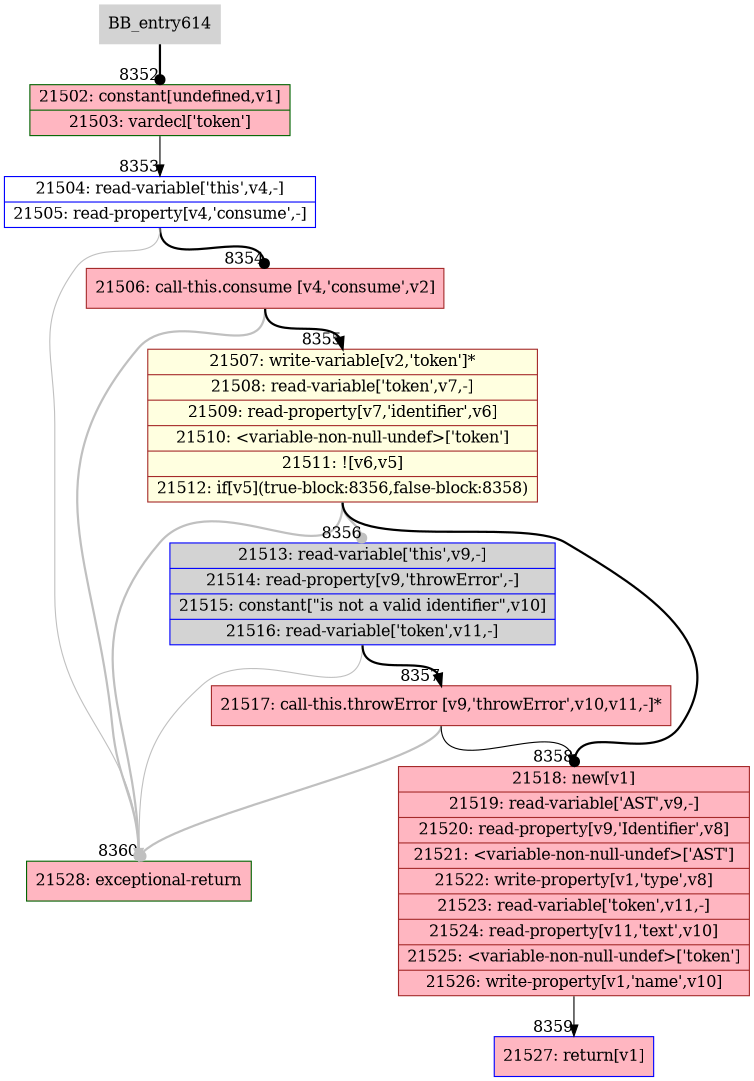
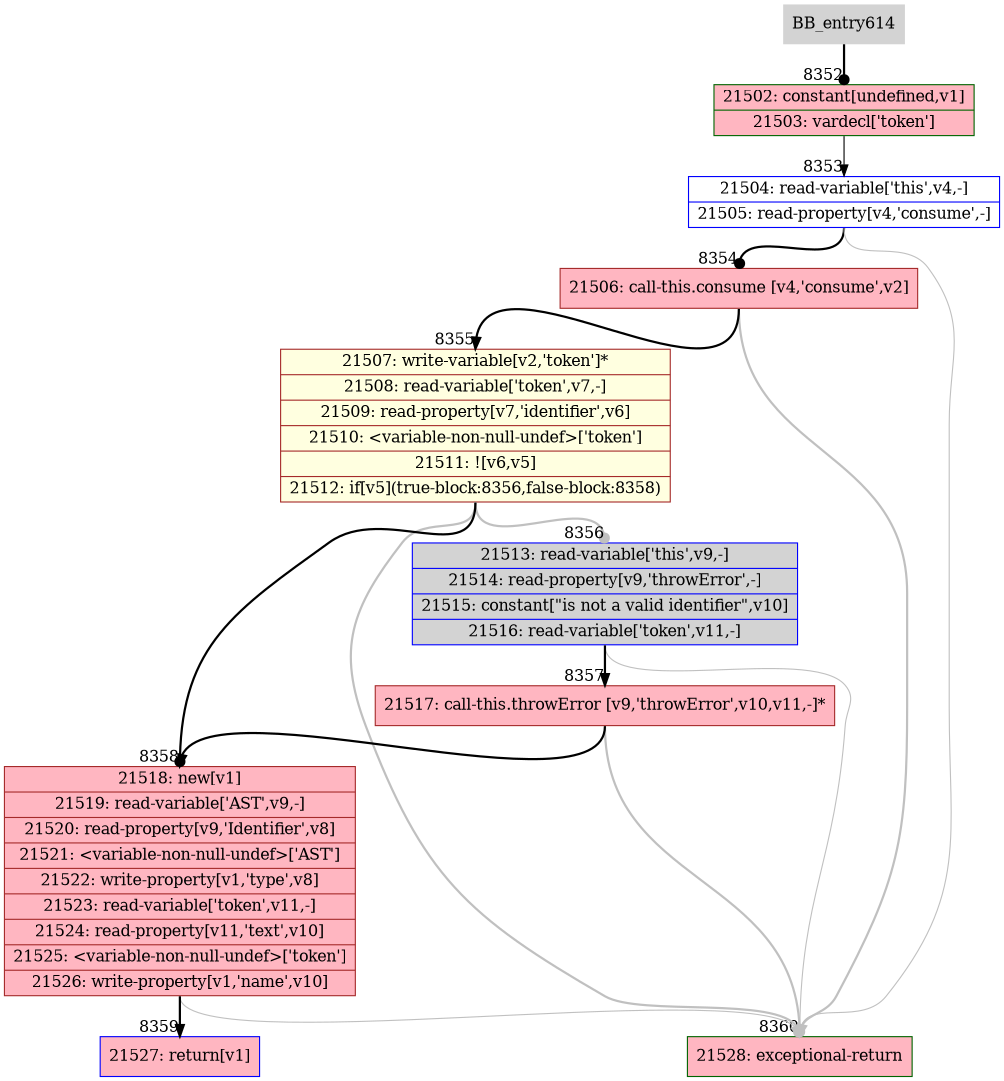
  digraph {
    rankdir=TD
    node [color=blue fillcolor=lightpink shape=record style=filled]
    edge [arrowhead=normal headport=n style=bold tailport=s]
    BB_entry614 [fillcolor=lightgrey shape=none]
    n2 [color=darkgreen label="{21502: constant[undefined,v1]|21503: vardecl['token']}"]
    n3 [fillcolor=white label="{21504: read-variable['this',v4,-]|21505: read-property[v4,'consume',-]}"]
    n4 [color=brown label="{21506: call-this.consume [v4,'consume',v2]}"]
    n5 [color=darkgreen label="{21528: exceptional-return}"]
    n6 [color=brown fillcolor=lightyellow label="{21507: write-variable[v2,'token']*|21508: read-variable['token',v7,-]|21509: read-property[v7,'identifier',v6]|21510: \<variable-non-null-undef\>['token']|21511: ![v6,v5]|21512: if[v5](true-block:8356,false-block:8358)}"]
    n7 [fillcolor=lightgrey label="{21513: read-variable['this',v9,-]|21514: read-property[v9,'throwError',-]|21515: constant[\"is not a valid identifier\",v10]|21516: read-variable['token',v11,-]}"]
    n8 [color=brown label="{21518: new[v1]|21519: read-variable['AST',v9,-]|21520: read-property[v9,'Identifier',v8]|21521: \<variable-non-null-undef\>['AST']|21522: write-property[v1,'type',v8]|21523: read-variable['token',v11,-]|21524: read-property[v11,'text',v10]|21525: \<variable-non-null-undef\>['token']|21526: write-property[v1,'name',v10]}"]
    n9 [color=brown label="{21517: call-this.throwError [v9,'throwError',v10,v11,-]*}"]
    n10 [label="{21527: return[v1]}"]
    BB_entry614 -> n2 [arrowhead=dot headlabel="    8352"]
    n2 -> n3 [headlabel="      8353" style=solid]
    n3 -> n4 [arrowhead=dot headlabel="      8354"]
    n3 -> n5 [color=gray headlabel="      8360" style=solid]
    n4 -> n5 [color=gray]
    n4 -> n6 [headlabel="      8355"]
    n6 -> n5 [arrowhead=dot color=gray]
    n6 -> n7 [arrowhead=dot color=gray headlabel="      8356"]
    n6 -> n8 [arrowhead=dot headlabel="      8358"]
    n7 -> n5 [arrowhead=dot color=gray style=solid]
    n7 -> n9 [headlabel="      8357"]
-   n8 -> n10 [headlabel="      8359" style=solid]
+   n8 -> n5 [color=gray style=solid]
+   n8 -> n10 [headlabel="      8359"]
    n9 -> n5 [arrowhead=dot color=gray]
-   n9 -> n8 [style=solid]
+   n9 -> n8
  }
